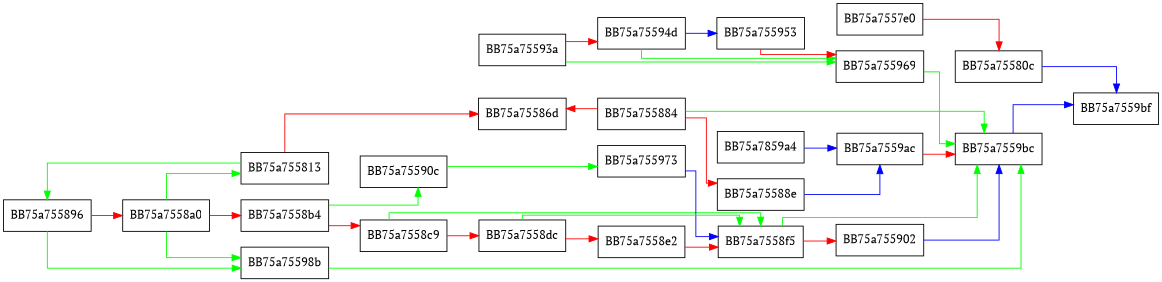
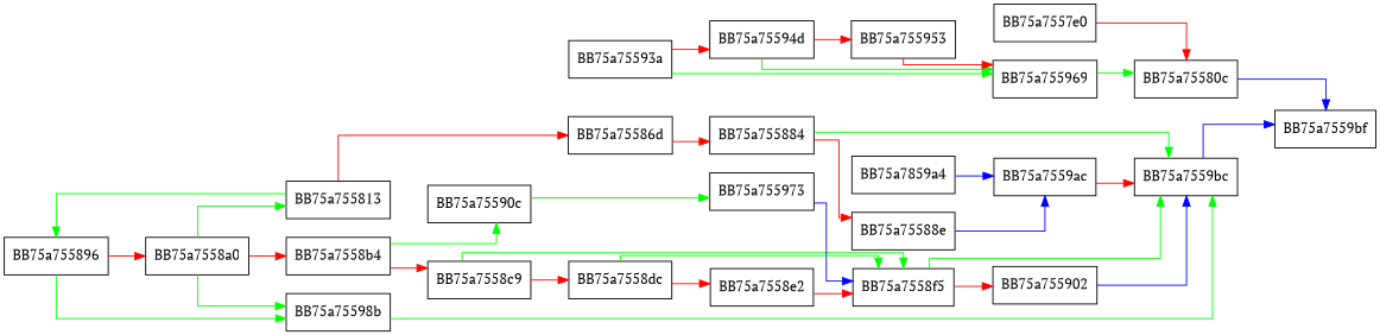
  digraph {
    fontname="PT Serif"
    rankdir=LR
    splines=ortho
    node [fontname="PT Serif" shape=box]
    edge [color=red fontname="PT Serif"]
    BB75a7557e0
    BB75a75580c
    BB75a755813
    BB75a755896
    BB75a75586d
    BB75a7559bf
    BB75a75598b
    BB75a7558a0
    BB75a755884
    BB75a7559bc
    BB75a7558b4
    BB75a75588e
    BB75a7559ac
    BB75a75590c
    BB75a7558c9
    BB75a755973
    BB75a7558f5
    BB75a7558dc
    BB75a75593a
    BB75a755969
    BB75a75594d
    BB75a755902
    BB75a7558e2
    BB75a755953
    n25 [label=BB75a7859a4]
    BB75a7557e0 -> BB75a75580c
    BB75a75580c -> BB75a7559bf [color=blue]
    BB75a755813 -> BB75a755896 [color=green]
    BB75a755813 -> BB75a75586d
    BB75a755896 -> BB75a75598b [color=green]
    BB75a755896 -> BB75a7558a0
-   BB75a755884 -> BB75a75586d
+   BB75a75586d -> BB75a755884
    BB75a75598b -> BB75a7559bc [color=green]
    BB75a7558a0 -> BB75a755813 [color=green]
    BB75a7558a0 -> BB75a75598b [color=green]
    BB75a7558a0 -> BB75a7558b4
    BB75a755884 -> BB75a7559bc [color=green]
    BB75a755884 -> BB75a75588e
    BB75a7559bc -> BB75a7559bf [color=blue]
    BB75a7558b4 -> BB75a75590c [color=green]
    BB75a7558b4 -> BB75a7558c9
    BB75a75588e -> BB75a7559ac [color=blue]
    BB75a7559ac -> BB75a7559bc
    BB75a75590c -> BB75a755973 [color=green]
    BB75a7558c9 -> BB75a7558f5 [color=green]
    BB75a7558c9 -> BB75a7558dc
    BB75a755973 -> BB75a7558f5 [color=blue]
    BB75a7558f5 -> BB75a7559bc [color=green]
    BB75a7558f5 -> BB75a755902
    BB75a7558dc -> BB75a7558f5 [color=green]
    BB75a7558dc -> BB75a7558e2
    BB75a75593a -> BB75a755969 [color=green]
    BB75a75593a -> BB75a75594d
-   BB75a755969 -> BB75a7559bc [color=green]
+   BB75a755969 -> BB75a75580c [color=green]
    BB75a75594d -> BB75a755969 [color=green]
-   BB75a75594d -> BB75a755953 [color=blue]
+   BB75a75594d -> BB75a755953
    BB75a755902 -> BB75a7559bc [color=blue]
    BB75a7558e2 -> BB75a7558f5
    BB75a755953 -> BB75a755969
    n25 -> BB75a7559ac [color=blue]
  }
